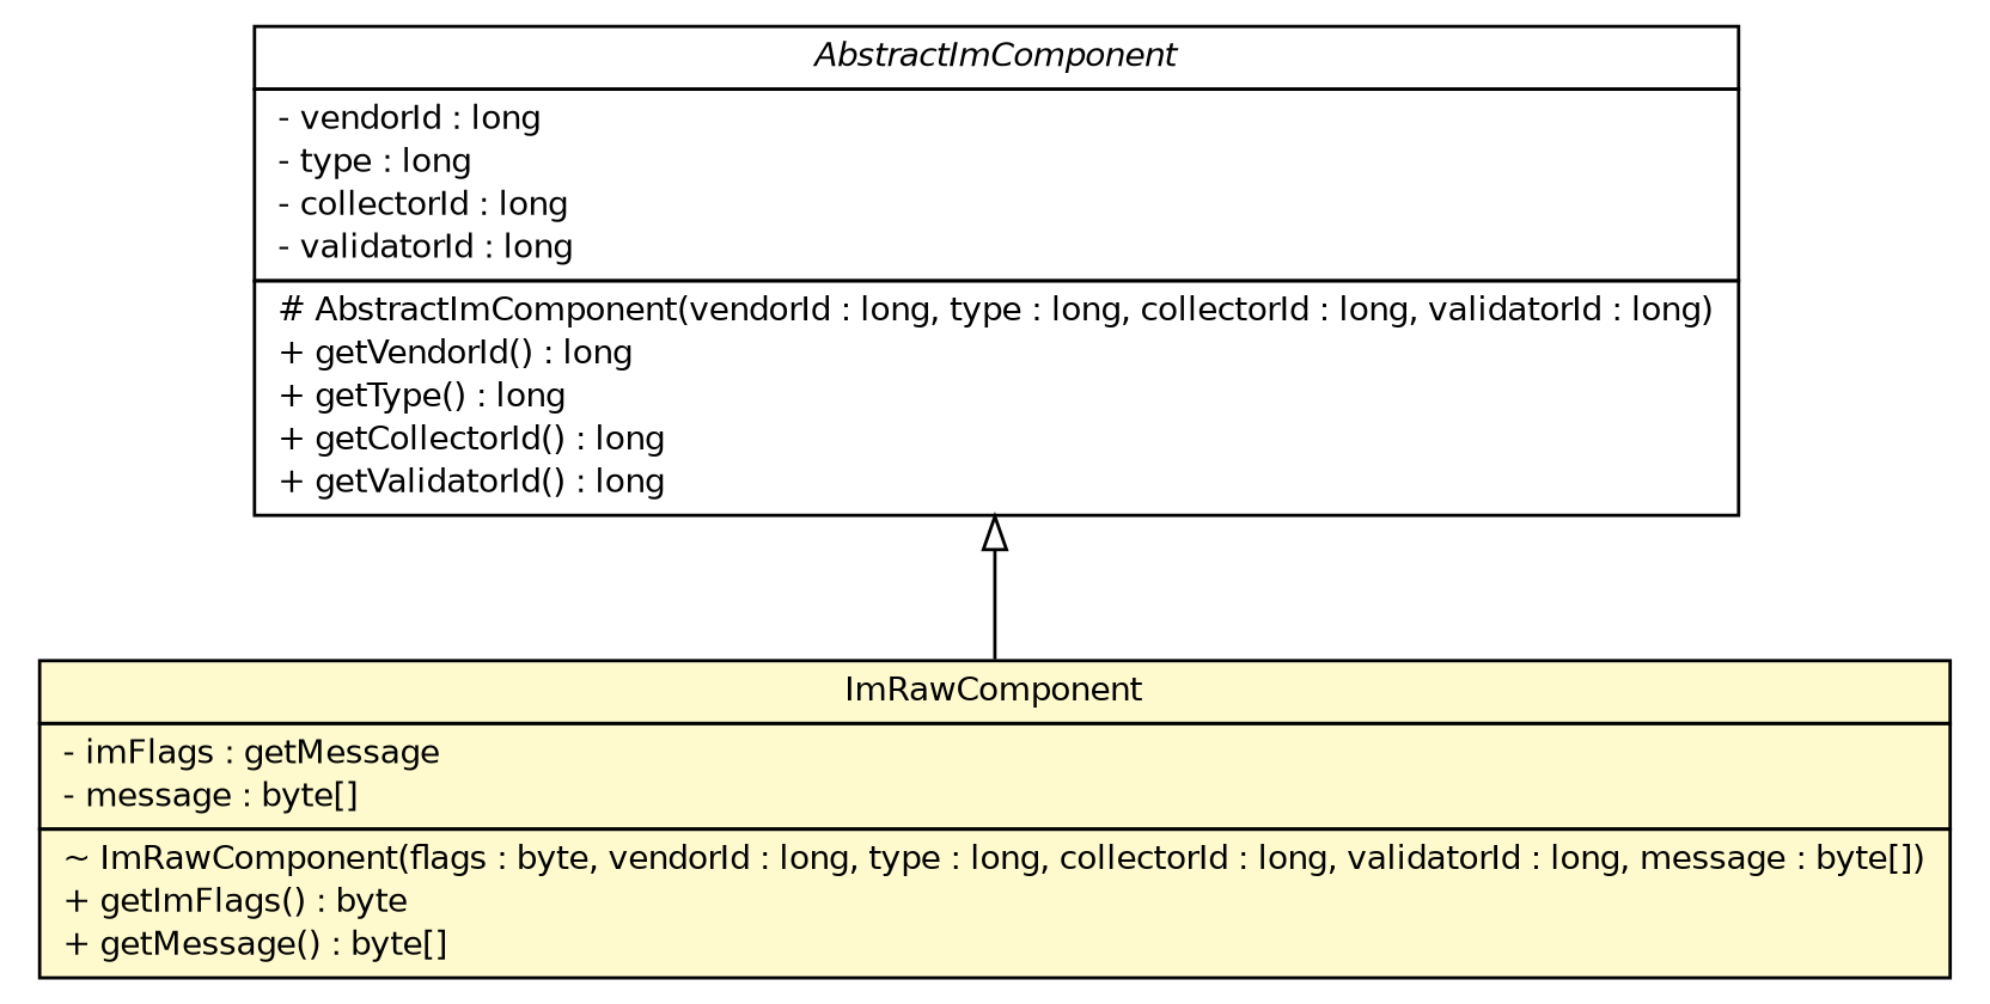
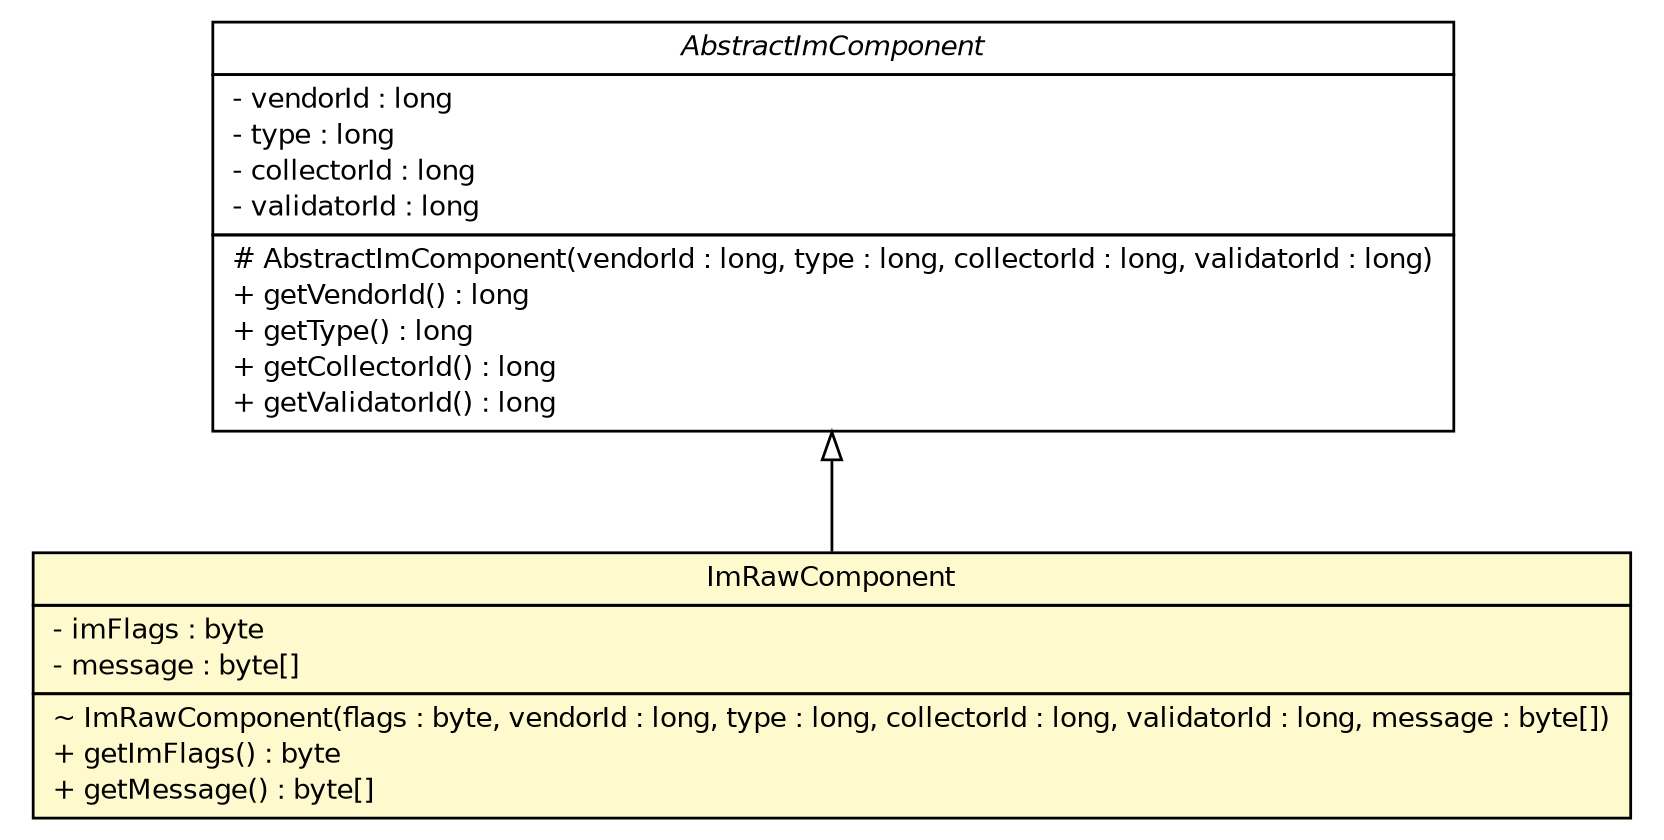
  digraph {
    nodesep=0.25
    ranksep=0.5
    node [fontcolor=black fontname=Helvetica fontsize=10.0 shape=plaintext]
    n1 [label=<<table title="de.hsbremen.tc.tnc.im.adapter.data.AbstractImComponent" border="0" cellborder="1" cellspacing="0" cellpadding="2" port="p" href="./AbstractImComponent.html"> 		<tr><td><table border="0" cellspacing="0" cellpadding="1"> <tr><td align="center" balign="center"><font face="Helvetica-Oblique"> AbstractImComponent </font></td></tr> 		</table></td></tr> 		<tr><td><table border="0" cellspacing="0" cellpadding="1"> <tr><td align="left" balign="left"> - vendorId : long </td></tr> <tr><td align="left" balign="left"> - type : long </td></tr> <tr><td align="left" balign="left"> - collectorId : long </td></tr> <tr><td align="left" balign="left"> - validatorId : long </td></tr> 		</table></td></tr> 		<tr><td><table border="0" cellspacing="0" cellpadding="1"> <tr><td align="left" balign="left"> # AbstractImComponent(vendorId : long, type : long, collectorId : long, validatorId : long) </td></tr> <tr><td align="left" balign="left"> + getVendorId() : long </td></tr> <tr><td align="left" balign="left"> + getType() : long </td></tr> <tr><td align="left" balign="left"> + getCollectorId() : long </td></tr> <tr><td align="left" balign="left"> + getValidatorId() : long </td></tr> 		</table></td></tr> 		</table>>]
-   n2 [label=<<table title="de.hsbremen.tc.tnc.im.adapter.data.ImRawComponent" border="0" cellborder="1" cellspacing="0" cellpadding="2" port="p" bgcolor="lemonChiffon" href="./ImRawComponent.html"> 		<tr><td><table border="0" cellspacing="0" cellpadding="1"> <tr><td align="center" balign="center"> ImRawComponent </td></tr> 		</table></td></tr> 		<tr><td><table border="0" cellspacing="0" cellpadding="1"> <tr><td align="left" balign="left"> - imFlags : getMessage </td></tr> <tr><td align="left" balign="left"> - message : byte[] </td></tr> 		</table></td></tr> 		<tr><td><table border="0" cellspacing="0" cellpadding="1"> <tr><td align="left" balign="left"> ~ ImRawComponent(flags : byte, vendorId : long, type : long, collectorId : long, validatorId : long, message : byte[]) </td></tr> <tr><td align="left" balign="left"> + getImFlags() : byte </td></tr> <tr><td align="left" balign="left"> + getMessage() : byte[] </td></tr> 		</table></td></tr> 		</table>>]
+   n2 [label=<<table title="de.hsbremen.tc.tnc.im.adapter.data.ImRawComponent" border="0" cellborder="1" cellspacing="0" cellpadding="2" port="p" bgcolor="lemonChiffon" href="./ImRawComponent.html"> 		<tr><td><table border="0" cellspacing="0" cellpadding="1"> <tr><td align="center" balign="center"> ImRawComponent </td></tr> 		</table></td></tr> 		<tr><td><table border="0" cellspacing="0" cellpadding="1"> <tr><td align="left" balign="left"> - imFlags : byte </td></tr> <tr><td align="left" balign="left"> - message : byte[] </td></tr> 		</table></td></tr> 		<tr><td><table border="0" cellspacing="0" cellpadding="1"> <tr><td align="left" balign="left"> ~ ImRawComponent(flags : byte, vendorId : long, type : long, collectorId : long, validatorId : long, message : byte[]) </td></tr> <tr><td align="left" balign="left"> + getImFlags() : byte </td></tr> <tr><td align="left" balign="left"> + getMessage() : byte[] </td></tr> 		</table></td></tr> 		</table>>]
    n1 -> n2 [arrowtail=empty dir=back fontname=Helvetica fontsize=10 headport=p labelfontname=Helvetica labelfontsize=10 tailport=p]
  }
